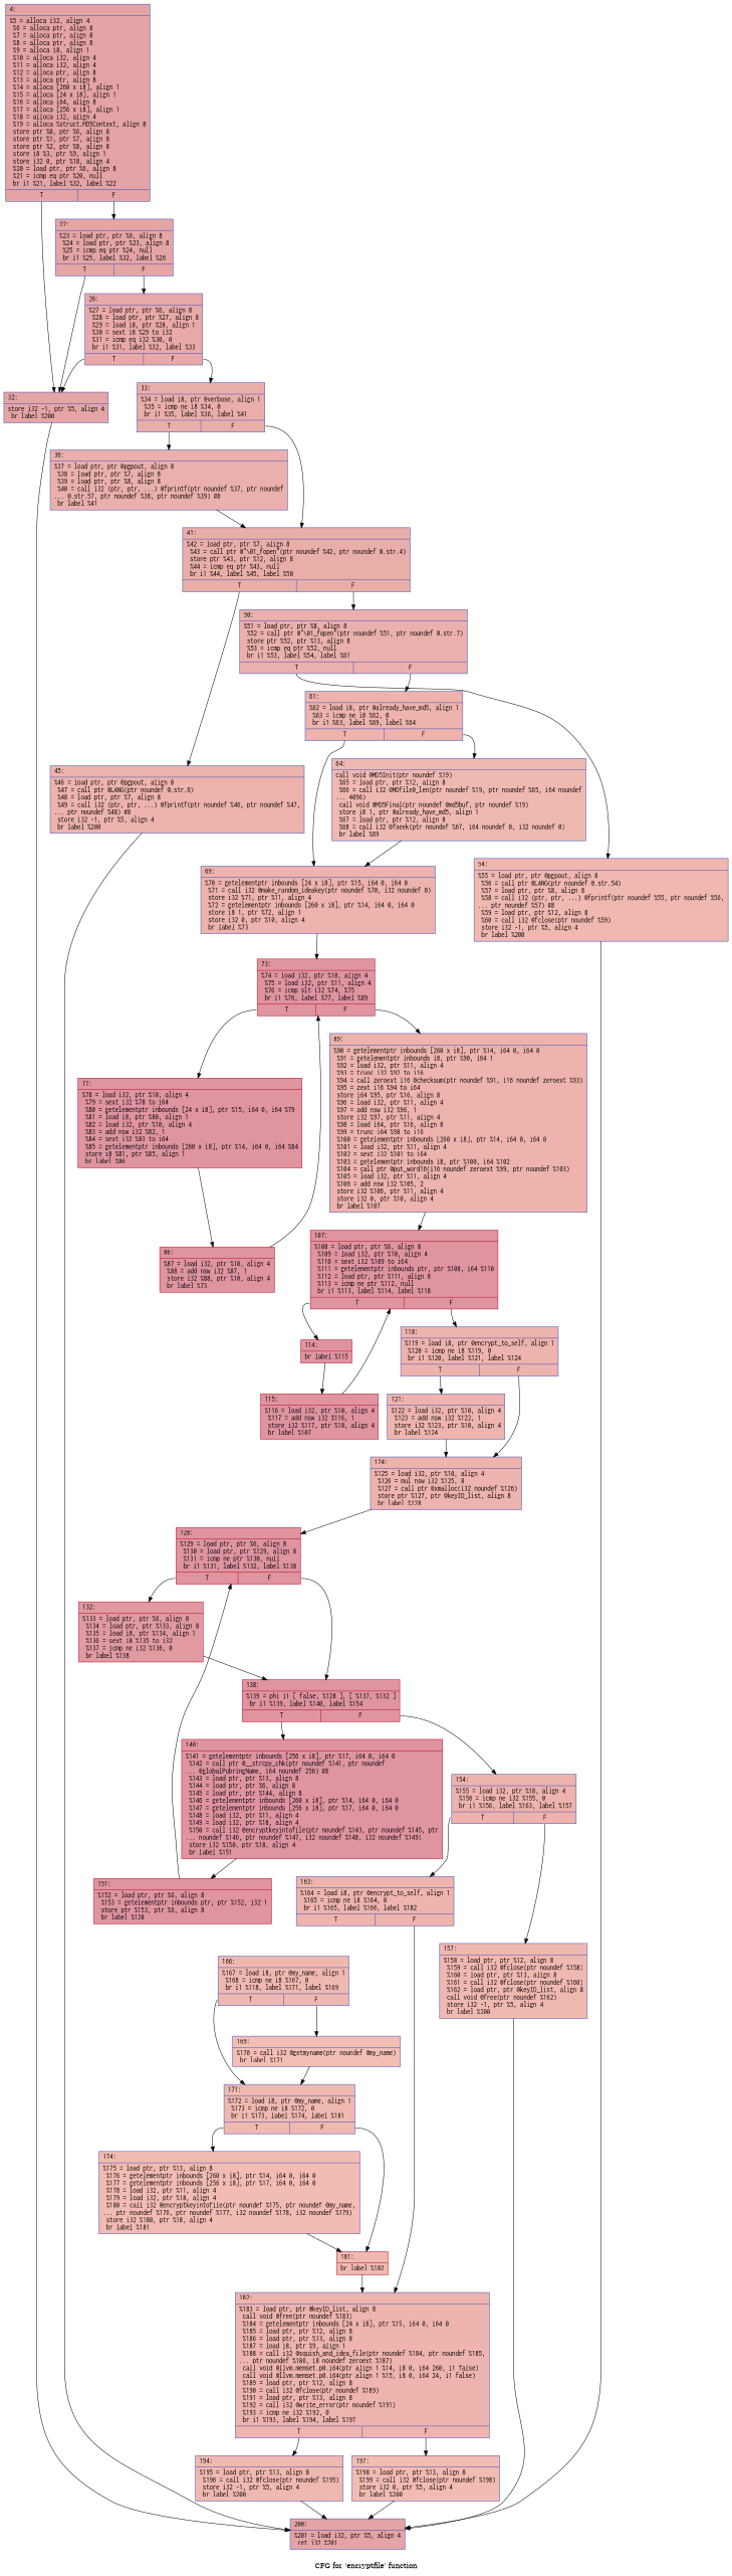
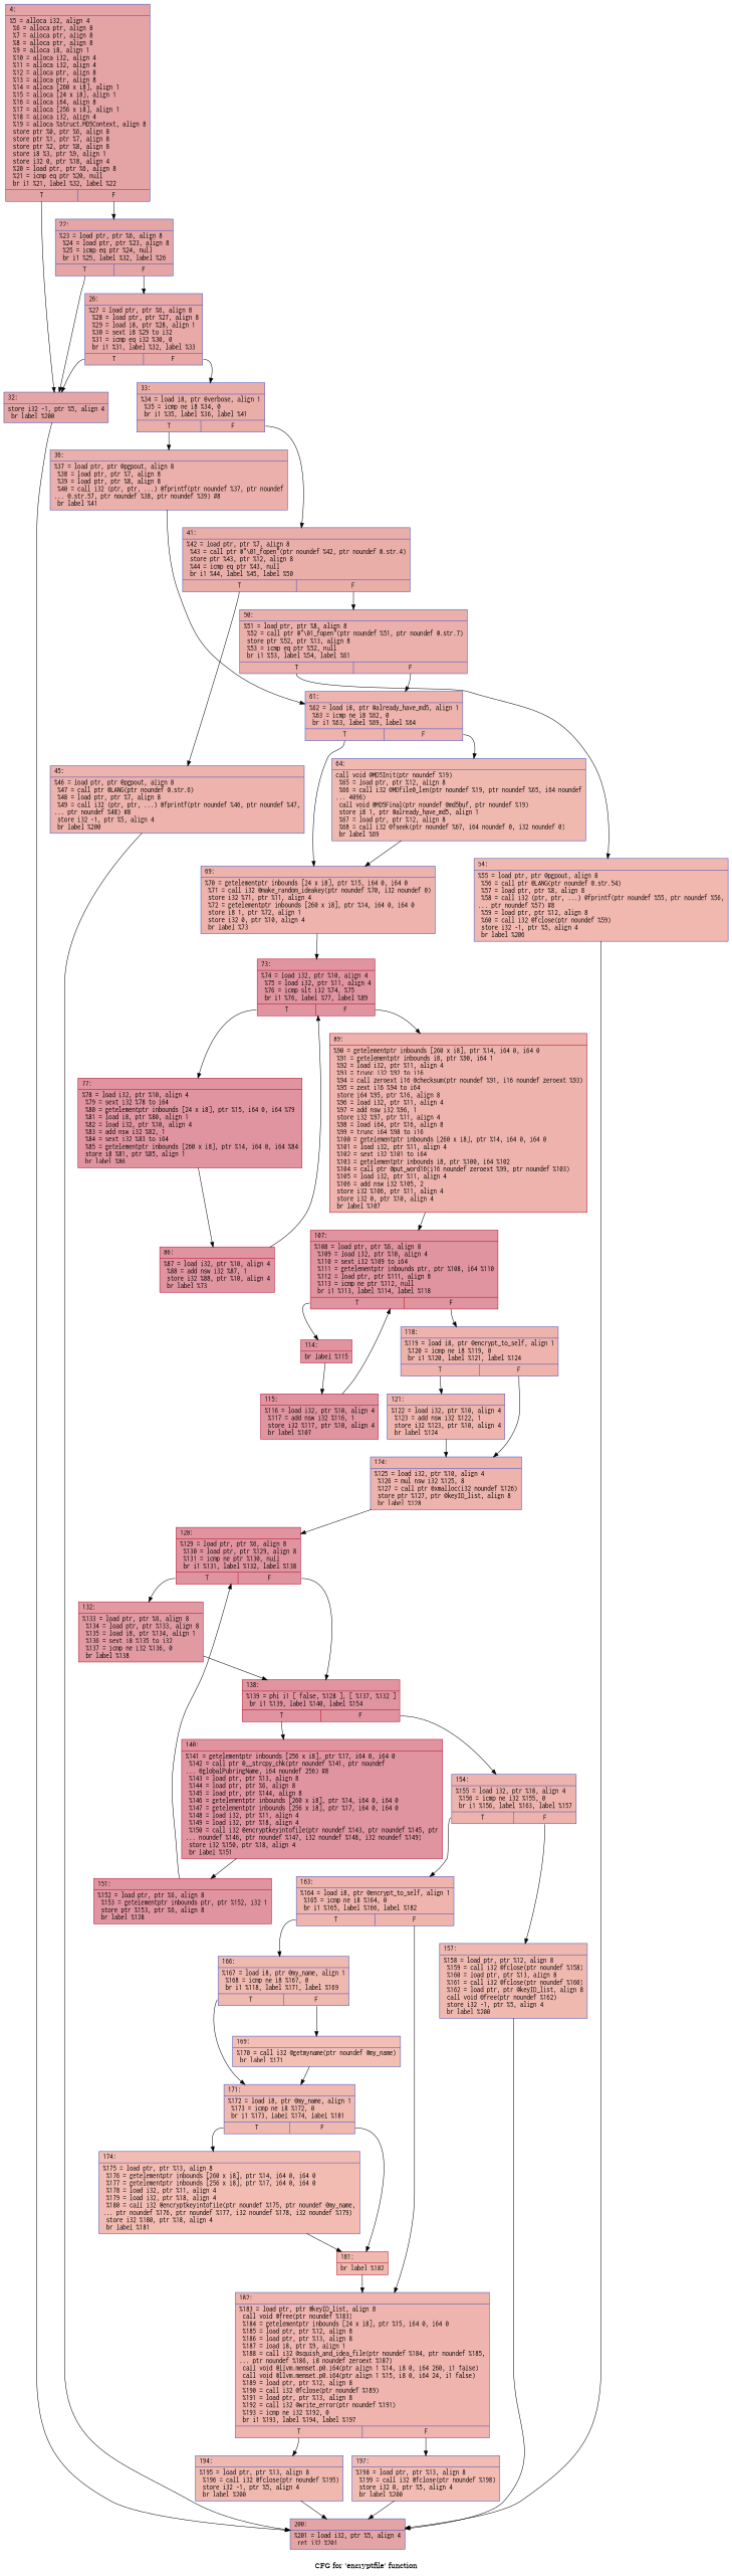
  digraph {
    label="CFG for 'encryptfile' function"
    node [color="#3d50c3ff" fillcolor="#b70d2870" fontname=Courier shape=record style=filled]
    n1 [fillcolor="#c32e3170" label="{4:\l|  %5 = alloca i32, align 4\l  %6 = alloca ptr, align 8\l  %7 = alloca ptr, align 8\l  %8 = alloca ptr, align 8\l  %9 = alloca i8, align 1\l  %10 = alloca i32, align 4\l  %11 = alloca i32, align 4\l  %12 = alloca ptr, align 8\l  %13 = alloca ptr, align 8\l  %14 = alloca [260 x i8], align 1\l  %15 = alloca [24 x i8], align 1\l  %16 = alloca i64, align 8\l  %17 = alloca [256 x i8], align 1\l  %18 = alloca i32, align 4\l  %19 = alloca %struct.MD5Context, align 8\l  store ptr %0, ptr %6, align 8\l  store ptr %1, ptr %7, align 8\l  store ptr %2, ptr %8, align 8\l  store i8 %3, ptr %9, align 1\l  store i32 0, ptr %18, align 4\l  %20 = load ptr, ptr %6, align 8\l  %21 = icmp eq ptr %20, null\l  br i1 %21, label %32, label %22\l|{<s0>T|<s1>F}}"]
    n2 [fillcolor="#c5333470" label="{32:\l|  store i32 -1, ptr %5, align 4\l  br label %200\l}"]
    n3 [fillcolor="#c5333470" label="{22:\l|  %23 = load ptr, ptr %6, align 8\l  %24 = load ptr, ptr %23, align 8\l  %25 = icmp eq ptr %24, null\l  br i1 %25, label %32, label %26\l|{<s0>T|<s1>F}}"]
    n4 [fillcolor="#c32e3170" label="{200:\l|  %201 = load i32, ptr %5, align 4\l  ret i32 %201\l}"]
    n5 [fillcolor="#ca3b3770" label="{26:\l|  %27 = load ptr, ptr %6, align 8\l  %28 = load ptr, ptr %27, align 8\l  %29 = load i8, ptr %28, align 1\l  %30 = sext i8 %29 to i32\l  %31 = icmp eq i32 %30, 0\l  br i1 %31, label %32, label %33\l|{<s0>T|<s1>F}}"]
    n6 [fillcolor="#d0473d70" label="{33:\l|  %34 = load i8, ptr @verbose, align 1\l  %35 = icmp ne i8 %34, 0\l  br i1 %35, label %36, label %41\l|{<s0>T|<s1>F}}"]
    n7 [fillcolor="#d24b4070" label="{36:\l|  %37 = load ptr, ptr @pgpout, align 8\l  %38 = load ptr, ptr %7, align 8\l  %39 = load ptr, ptr %8, align 8\l  %40 = call i32 (ptr, ptr, ...) @fprintf(ptr noundef %37, ptr noundef\l... @.str.57, ptr noundef %38, ptr noundef %39) #8\l  br label %41\l}"]
    n8 [fillcolor="#d0473d70" label="{41:\l|  %42 = load ptr, ptr %7, align 8\l  %43 = call ptr @\"\\01_fopen\"(ptr noundef %42, ptr noundef @.str.4)\l  store ptr %43, ptr %12, align 8\l  %44 = icmp eq ptr %43, null\l  br i1 %44, label %45, label %50\l|{<s0>T|<s1>F}}"]
    n9 [fillcolor="#d6524470" label="{45:\l|  %46 = load ptr, ptr @pgpout, align 8\l  %47 = call ptr @LANG(ptr noundef @.str.6)\l  %48 = load ptr, ptr %7, align 8\l  %49 = call i32 (ptr, ptr, ...) @fprintf(ptr noundef %46, ptr noundef %47,\l... ptr noundef %48) #8\l  store i32 -1, ptr %5, align 4\l  br label %200\l}"]
    n10 [fillcolor="#d24b4070" label="{50:\l|  %51 = load ptr, ptr %8, align 8\l  %52 = call ptr @\"\\01_fopen\"(ptr noundef %51, ptr noundef @.str.7)\l  store ptr %52, ptr %13, align 8\l  %53 = icmp eq ptr %52, null\l  br i1 %53, label %54, label %61\l|{<s0>T|<s1>F}}"]
-   n11 [fillcolor="#dc5d4a70" label="{54:\l|  %55 = load ptr, ptr @pgpout, align 8\l  %56 = call ptr @LANG(ptr noundef @.str.54)\l  %57 = load ptr, ptr %8, align 8\l  %58 = call i32 (ptr, ptr, ...) @fprintf(ptr noundef %55, ptr noundef %56,\l... ptr noundef %57) #8\l  %59 = load ptr, ptr %12, align 8\l  %60 = call i32 @fclose(ptr noundef %59)\l  store i32 -1, ptr %5, align 4\l  br label %200\l}"]
+   n11 [fillcolor="#dc5d4a70" label="{54:\l|  %55 = load ptr, ptr @pgpout, align 8\l  %56 = call ptr @LANG(ptr noundef @.str.54)\l  %57 = load ptr, ptr %8, align 8\l  %58 = call i32 (ptr, ptr, ...) @fprintf(ptr noundef %55, ptr noundef %56,\l... ptr noundef %57) #8\l  %59 = load ptr, ptr %12, align 8\l  %60 = call i32 @fclose(ptr noundef %59)\l  store i32 -1, ptr %5, align 4\l  br label %206\l}"]
    n12 [fillcolor="#d6524470" label="{61:\l|  %62 = load i8, ptr @already_have_md5, align 1\l  %63 = icmp ne i8 %62, 0\l  br i1 %63, label %69, label %64\l|{<s0>T|<s1>F}}"]
    n13 [fillcolor="#d6524470" label="{69:\l|  %70 = getelementptr inbounds [24 x i8], ptr %15, i64 0, i64 0\l  %71 = call i32 @make_random_ideakey(ptr noundef %70, i32 noundef 0)\l  store i32 %71, ptr %11, align 4\l  %72 = getelementptr inbounds [260 x i8], ptr %14, i64 0, i64 0\l  store i8 1, ptr %72, align 1\l  store i32 0, ptr %10, align 4\l  br label %73\l}"]
    n14 [fillcolor="#de614d70" label="{64:\l|  call void @MD5Init(ptr noundef %19)\l  %65 = load ptr, ptr %12, align 8\l  %66 = call i32 @MDfile0_len(ptr noundef %19, ptr noundef %65, i64 noundef\l... 4096)\l  call void @MD5Final(ptr noundef @md5buf, ptr noundef %19)\l  store i8 1, ptr @already_have_md5, align 1\l  %67 = load ptr, ptr %12, align 8\l  %68 = call i32 @fseek(ptr noundef %67, i64 noundef 0, i32 noundef 0)\l  br label %69\l}"]
    n15 [color="#b70d28ff" label="{73:\l|  %74 = load i32, ptr %10, align 4\l  %75 = load i32, ptr %11, align 4\l  %76 = icmp slt i32 %74, %75\l  br i1 %76, label %77, label %89\l|{<s0>T|<s1>F}}"]
    n16 [color="#b70d28ff" label="{77:\l|  %78 = load i32, ptr %10, align 4\l  %79 = sext i32 %78 to i64\l  %80 = getelementptr inbounds [24 x i8], ptr %15, i64 0, i64 %79\l  %81 = load i8, ptr %80, align 1\l  %82 = load i32, ptr %10, align 4\l  %83 = add nsw i32 %82, 1\l  %84 = sext i32 %83 to i64\l  %85 = getelementptr inbounds [260 x i8], ptr %14, i64 0, i64 %84\l  store i8 %81, ptr %85, align 1\l  br label %86\l}"]
-   n17 [fillcolor="#d6524470" label="{89:\l|  %90 = getelementptr inbounds [260 x i8], ptr %14, i64 0, i64 0\l  %91 = getelementptr inbounds i8, ptr %90, i64 1\l  %92 = load i32, ptr %11, align 4\l  %93 = trunc i32 %92 to i16\l  %94 = call zeroext i16 @checksum(ptr noundef %91, i16 noundef zeroext %93)\l  %95 = zext i16 %94 to i64\l  store i64 %95, ptr %16, align 8\l  %96 = load i32, ptr %11, align 4\l  %97 = add nsw i32 %96, 1\l  store i32 %97, ptr %11, align 4\l  %98 = load i64, ptr %16, align 8\l  %99 = trunc i64 %98 to i16\l  %100 = getelementptr inbounds [260 x i8], ptr %14, i64 0, i64 0\l  %101 = load i32, ptr %11, align 4\l  %102 = sext i32 %101 to i64\l  %103 = getelementptr inbounds i8, ptr %100, i64 %102\l  %104 = call ptr @put_word16(i16 noundef zeroext %99, ptr noundef %103)\l  %105 = load i32, ptr %11, align 4\l  %106 = add nsw i32 %105, 2\l  store i32 %106, ptr %11, align 4\l  store i32 0, ptr %10, align 4\l  br label %107\l}"]
+   n17 [color="#b70d28ff" fillcolor="#d6524470" label="{89:\l|  %90 = getelementptr inbounds [260 x i8], ptr %14, i64 0, i64 0\l  %91 = getelementptr inbounds i8, ptr %90, i64 1\l  %92 = load i32, ptr %11, align 4\l  %93 = trunc i32 %92 to i16\l  %94 = call zeroext i16 @checksum(ptr noundef %91, i16 noundef zeroext %93)\l  %95 = zext i16 %94 to i64\l  store i64 %95, ptr %16, align 8\l  %96 = load i32, ptr %11, align 4\l  %97 = add nsw i32 %96, 1\l  store i32 %97, ptr %11, align 4\l  %98 = load i64, ptr %16, align 8\l  %99 = trunc i64 %98 to i16\l  %100 = getelementptr inbounds [260 x i8], ptr %14, i64 0, i64 0\l  %101 = load i32, ptr %11, align 4\l  %102 = sext i32 %101 to i64\l  %103 = getelementptr inbounds i8, ptr %100, i64 %102\l  %104 = call ptr @put_word16(i16 noundef zeroext %99, ptr noundef %103)\l  %105 = load i32, ptr %11, align 4\l  %106 = add nsw i32 %105, 2\l  store i32 %106, ptr %11, align 4\l  store i32 0, ptr %10, align 4\l  br label %107\l}"]
    n18 [color="#b70d28ff" label="{86:\l|  %87 = load i32, ptr %10, align 4\l  %88 = add nsw i32 %87, 1\l  store i32 %88, ptr %10, align 4\l  br label %73\l}"]
    n19 [color="#b70d28ff" label="{107:\l|  %108 = load ptr, ptr %6, align 8\l  %109 = load i32, ptr %10, align 4\l  %110 = sext i32 %109 to i64\l  %111 = getelementptr inbounds ptr, ptr %108, i64 %110\l  %112 = load ptr, ptr %111, align 8\l  %113 = icmp ne ptr %112, null\l  br i1 %113, label %114, label %118\l|{<s0>T|<s1>F}}"]
    n20 [color="#b70d28ff" label="{114:\l|  br label %115\l}"]
    n21 [fillcolor="#d6524470" label="{118:\l|  %119 = load i8, ptr @encrypt_to_self, align 1\l  %120 = icmp ne i8 %119, 0\l  br i1 %120, label %121, label %124\l|{<s0>T|<s1>F}}"]
    n22 [color="#b70d28ff" label="{115:\l|  %116 = load i32, ptr %10, align 4\l  %117 = add nsw i32 %116, 1\l  store i32 %117, ptr %10, align 4\l  br label %107\l}"]
    n23 [fillcolor="#d8564670" label="{121:\l|  %122 = load i32, ptr %10, align 4\l  %123 = add nsw i32 %122, 1\l  store i32 %123, ptr %10, align 4\l  br label %124\l}"]
    n24 [fillcolor="#d6524470" label="{124:\l|  %125 = load i32, ptr %10, align 4\l  %126 = mul nsw i32 %125, 8\l  %127 = call ptr @xmalloc(i32 noundef %126)\l  store ptr %127, ptr @keyID_list, align 8\l  br label %128\l}"]
    n25 [color="#b70d28ff" label="{128:\l|  %129 = load ptr, ptr %6, align 8\l  %130 = load ptr, ptr %129, align 8\l  %131 = icmp ne ptr %130, null\l  br i1 %131, label %132, label %138\l|{<s0>T|<s1>F}}"]
    n26 [color="#b70d28ff" fillcolor="#bb1b2c70" label="{132:\l|  %133 = load ptr, ptr %6, align 8\l  %134 = load ptr, ptr %133, align 8\l  %135 = load i8, ptr %134, align 1\l  %136 = sext i8 %135 to i32\l  %137 = icmp ne i32 %136, 0\l  br label %138\l}"]
    n27 [color="#b70d28ff" label="{138:\l|  %139 = phi i1 [ false, %128 ], [ %137, %132 ]\l  br i1 %139, label %140, label %154\l|{<s0>T|<s1>F}}"]
    n28 [color="#b70d28ff" label="{140:\l|  %141 = getelementptr inbounds [256 x i8], ptr %17, i64 0, i64 0\l  %142 = call ptr @__strcpy_chk(ptr noundef %141, ptr noundef\l... @globalPubringName, i64 noundef 256) #8\l  %143 = load ptr, ptr %13, align 8\l  %144 = load ptr, ptr %6, align 8\l  %145 = load ptr, ptr %144, align 8\l  %146 = getelementptr inbounds [260 x i8], ptr %14, i64 0, i64 0\l  %147 = getelementptr inbounds [256 x i8], ptr %17, i64 0, i64 0\l  %148 = load i32, ptr %11, align 4\l  %149 = load i32, ptr %18, align 4\l  %150 = call i32 @encryptkeyintofile(ptr noundef %143, ptr noundef %145, ptr\l... noundef %146, ptr noundef %147, i32 noundef %148, i32 noundef %149)\l  store i32 %150, ptr %18, align 4\l  br label %151\l}"]
    n29 [fillcolor="#d6524470" label="{154:\l|  %155 = load i32, ptr %18, align 4\l  %156 = icmp ne i32 %155, 0\l  br i1 %156, label %163, label %157\l|{<s0>T|<s1>F}}"]
    n30 [color="#b70d28ff" label="{151:\l|  %152 = load ptr, ptr %6, align 8\l  %153 = getelementptr inbounds ptr, ptr %152, i32 1\l  store ptr %153, ptr %6, align 8\l  br label %128\l}"]
    n31 [fillcolor="#d8564670" label="{163:\l|  %164 = load i8, ptr @encrypt_to_self, align 1\l  %165 = icmp ne i8 %164, 0\l  br i1 %165, label %166, label %182\l|{<s0>T|<s1>F}}"]
    n32 [fillcolor="#de614d70" label="{157:\l|  %158 = load ptr, ptr %12, align 8\l  %159 = call i32 @fclose(ptr noundef %158)\l  %160 = load ptr, ptr %13, align 8\l  %161 = call i32 @fclose(ptr noundef %160)\l  %162 = load ptr, ptr @keyID_list, align 8\l  call void @free(ptr noundef %162)\l  store i32 -1, ptr %5, align 4\l  br label %200\l}"]
    n33 [fillcolor="#de614d70" label="{166:\l|  %167 = load i8, ptr @my_name, align 1\l  %168 = icmp ne i8 %167, 0\l  br i1 %118, label %171, label %169\l|{<s0>T|<s1>F}}"]
    n34 [fillcolor="#d8564670" label="{182:\l|  %183 = load ptr, ptr @keyID_list, align 8\l  call void @free(ptr noundef %183)\l  %184 = getelementptr inbounds [24 x i8], ptr %15, i64 0, i64 0\l  %185 = load ptr, ptr %12, align 8\l  %186 = load ptr, ptr %13, align 8\l  %187 = load i8, ptr %9, align 1\l  %188 = call i32 @squish_and_idea_file(ptr noundef %184, ptr noundef %185,\l... ptr noundef %186, i8 noundef zeroext %187)\l  call void @llvm.memset.p0.i64(ptr align 1 %14, i8 0, i64 260, i1 false)\l  call void @llvm.memset.p0.i64(ptr align 1 %15, i8 0, i64 24, i1 false)\l  %189 = load ptr, ptr %12, align 8\l  %190 = call i32 @fclose(ptr noundef %189)\l  %191 = load ptr, ptr %13, align 8\l  %192 = call i32 @write_error(ptr noundef %191)\l  %193 = icmp ne i32 %192, 0\l  br i1 %193, label %194, label %197\l|{<s0>T|<s1>F}}"]
    n35 [fillcolor="#de614d70" label="{171:\l|  %172 = load i8, ptr @my_name, align 1\l  %173 = icmp ne i8 %172, 0\l  br i1 %173, label %174, label %181\l|{<s0>T|<s1>F}}"]
    n36 [fillcolor="#e36c5570" label="{169:\l|  %170 = call i32 @getmyname(ptr noundef @my_name)\l  br label %171\l}"]
    n37 [fillcolor="#de614d70" label="{194:\l|  %195 = load ptr, ptr %13, align 8\l  %196 = call i32 @fclose(ptr noundef %195)\l  store i32 -1, ptr %5, align 4\l  br label %200\l}"]
    n38 [fillcolor="#e1675170" label="{197:\l|  %198 = load ptr, ptr %13, align 8\l  %199 = call i32 @fclose(ptr noundef %198)\l  store i32 0, ptr %5, align 4\l  br label %200\l}"]
    n39 [fillcolor="#e1675170" label="{174:\l|  %175 = load ptr, ptr %13, align 8\l  %176 = getelementptr inbounds [260 x i8], ptr %14, i64 0, i64 0\l  %177 = getelementptr inbounds [256 x i8], ptr %17, i64 0, i64 0\l  %178 = load i32, ptr %11, align 4\l  %179 = load i32, ptr %18, align 4\l  %180 = call i32 @encryptkeyintofile(ptr noundef %175, ptr noundef @my_name,\l... ptr noundef %176, ptr noundef %177, i32 noundef %178, i32 noundef %179)\l  store i32 %180, ptr %18, align 4\l  br label %181\l}"]
    n40 [color="#b70d28ff" fillcolor="#de614d70" label="{181:\l|  br label %182\l}"]
    n1 -> n2 [tailport=s0]
    n1 -> n3 [tailport=s1]
    n2 -> n4
    n3 -> n2 [tailport=s0]
    n3 -> n5 [tailport=s1]
    n5 -> n2 [tailport=s0]
    n5 -> n6 [tailport=s1]
    n6 -> n7 [tailport=s0]
    n6 -> n8 [tailport=s1]
-   n7 -> n8
+   n7 -> n12
    n8 -> n9 [tailport=s0]
    n8 -> n10 [tailport=s1]
    n9 -> n4
    n10 -> n11 [tailport=s0]
    n10 -> n12 [tailport=s1]
    n11 -> n4
    n12 -> n13 [tailport=s0]
    n12 -> n14 [tailport=s1]
    n13 -> n15
    n14 -> n13
    n15 -> n16 [tailport=s0]
    n15 -> n17 [tailport=s1]
    n16 -> n18
    n17 -> n19
    n18 -> n15
    n19 -> n20 [tailport=s0]
    n19 -> n21 [tailport=s1]
    n20 -> n22
    n21 -> n23 [tailport=s0]
    n21 -> n24 [tailport=s1]
    n22 -> n19
    n23 -> n24
    n24 -> n25
    n25 -> n26 [tailport=s0]
    n25 -> n27 [tailport=s1]
    n26 -> n27
    n27 -> n28 [tailport=s0]
    n27 -> n29 [tailport=s1]
    n28 -> n30
    n29 -> n31 [tailport=s0]
    n29 -> n32 [tailport=s1]
    n30 -> n25
+   n31 -> n33 [tailport=s0]
    n31 -> n34 [tailport=s1]
    n32 -> n4
    n33 -> n35 [tailport=s0]
    n33 -> n36 [tailport=s1]
    n34 -> n37 [tailport=s0]
    n34 -> n38 [tailport=s1]
    n35 -> n39 [tailport=s0]
    n35 -> n40 [tailport=s1]
    n36 -> n35
    n37 -> n4
    n38 -> n4
    n39 -> n40
    n40 -> n34
  }
